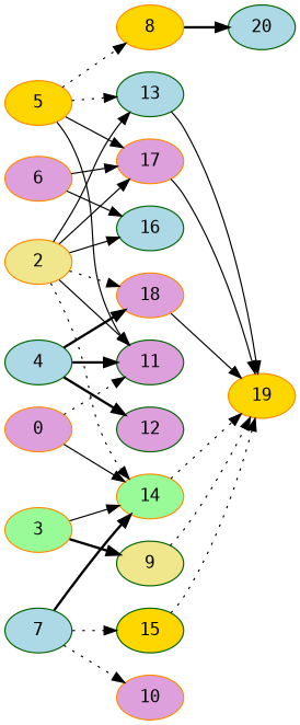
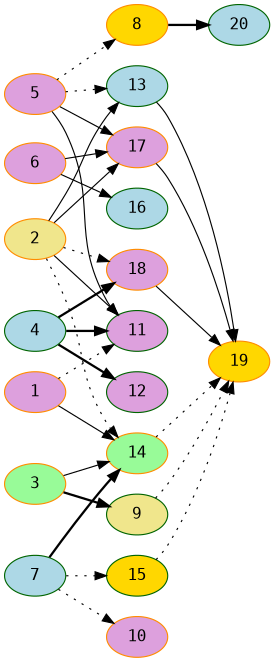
  digraph {
    fontname="DejaVu Sans Mono"
    rankdir=LR
    node [alpha=0.08 color=darkorange fillcolor=plum fontname="DejaVu Sans Mono" style=filled]
    edge [fontname="DejaVu Sans Mono" style=solid]
-   1 [expect_size=13685760 label=0]
+   1 [expect_size=13685760]
    11 [alpha=0.10 color=darkgreen expect_size=22196224]
    14 [alpha=0.17 expect_size=14515200 fillcolor=palegreen]
    19 [alpha=0.17 expect_size=28230656 fillcolor=gold]
    2 [alpha=0.15 expect_size=18564096 fillcolor=khaki]
    13 [color=darkgreen expect_size=30182400 fillcolor=lightblue]
    16 [alpha=0.06 color=darkgreen expect_size=26781696 fillcolor=lightblue]
    17 [alpha=0.02 expect_size=36707328]
    18 [expect_size=5575680]
    3 [alpha=0.13 expect_size=51306496 fillcolor=palegreen]
    9 [alpha=0.07 color=darkgreen expect_size=14524416 fillcolor=khaki]
    4 [alpha=0.04 color=darkgreen expect_size=14029824 fillcolor=lightblue]
    12 [alpha=0.01 color=darkgreen expect_size=41490432]
-   5 [alpha=0.02 expect_size=14447616 fillcolor=gold]
+   5 [alpha=0.02 expect_size=14447616]
    8 [alpha=0.10 expect_size=49081344 fillcolor=gold]
    20 [alpha=0.15 color=darkgreen expect_size=45390848 fillcolor=lightblue]
    6 [alpha=0.04 expect_size=10642432]
    7 [alpha=0.07 color=darkgreen expect_size=29506560 fillcolor=lightblue]
    10 [alpha=0.06 expect_size=18076672]
    15 [alpha=0.13 color=darkgreen expect_size=22942720 fillcolor=gold]
    1 -> 11 [style=dotted]
    1 -> 14
    14 -> 19 [style=dotted]
    2 -> 11
    2 -> 14 [style=dotted]
    2 -> 13
-   2 -> 16
    2 -> 17
    2 -> 18 [style=dotted]
    13 -> 19
    17 -> 19
    18 -> 19
    3 -> 14
    3 -> 9 [style=bold]
    9 -> 19 [style=dotted]
    4 -> 11 [style=bold]
    4 -> 18 [style=bold]
    4 -> 12 [style=bold]
    5 -> 11
    5 -> 13 [style=dotted]
    5 -> 17
    5 -> 8 [style=dotted]
    8 -> 20 [style=bold]
    6 -> 16
    6 -> 17
    7 -> 14 [style=bold]
    7 -> 10 [style=dotted]
    7 -> 15 [style=dotted]
    15 -> 19 [style=dotted]
  }
